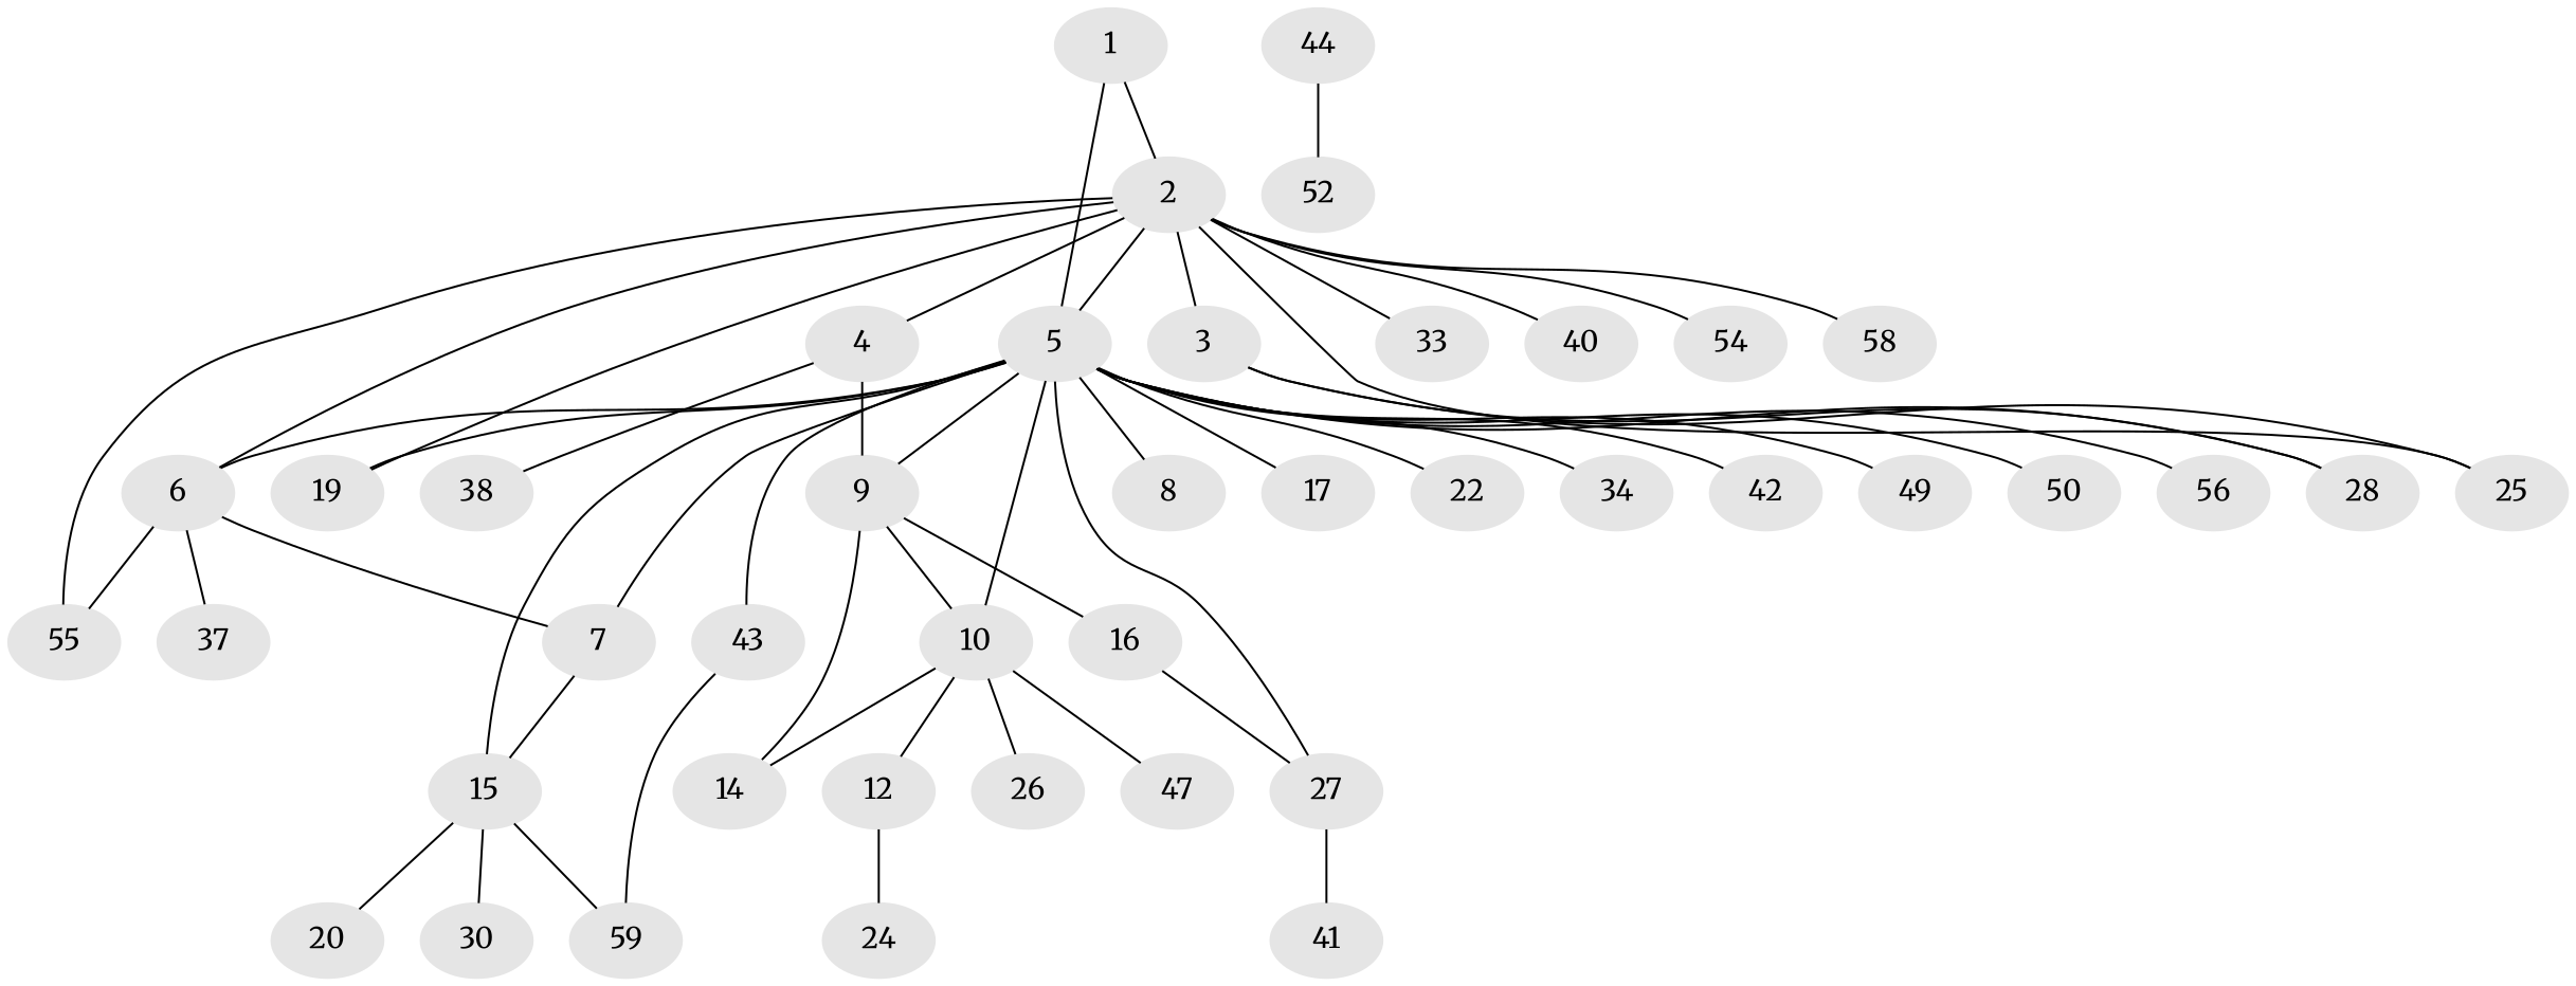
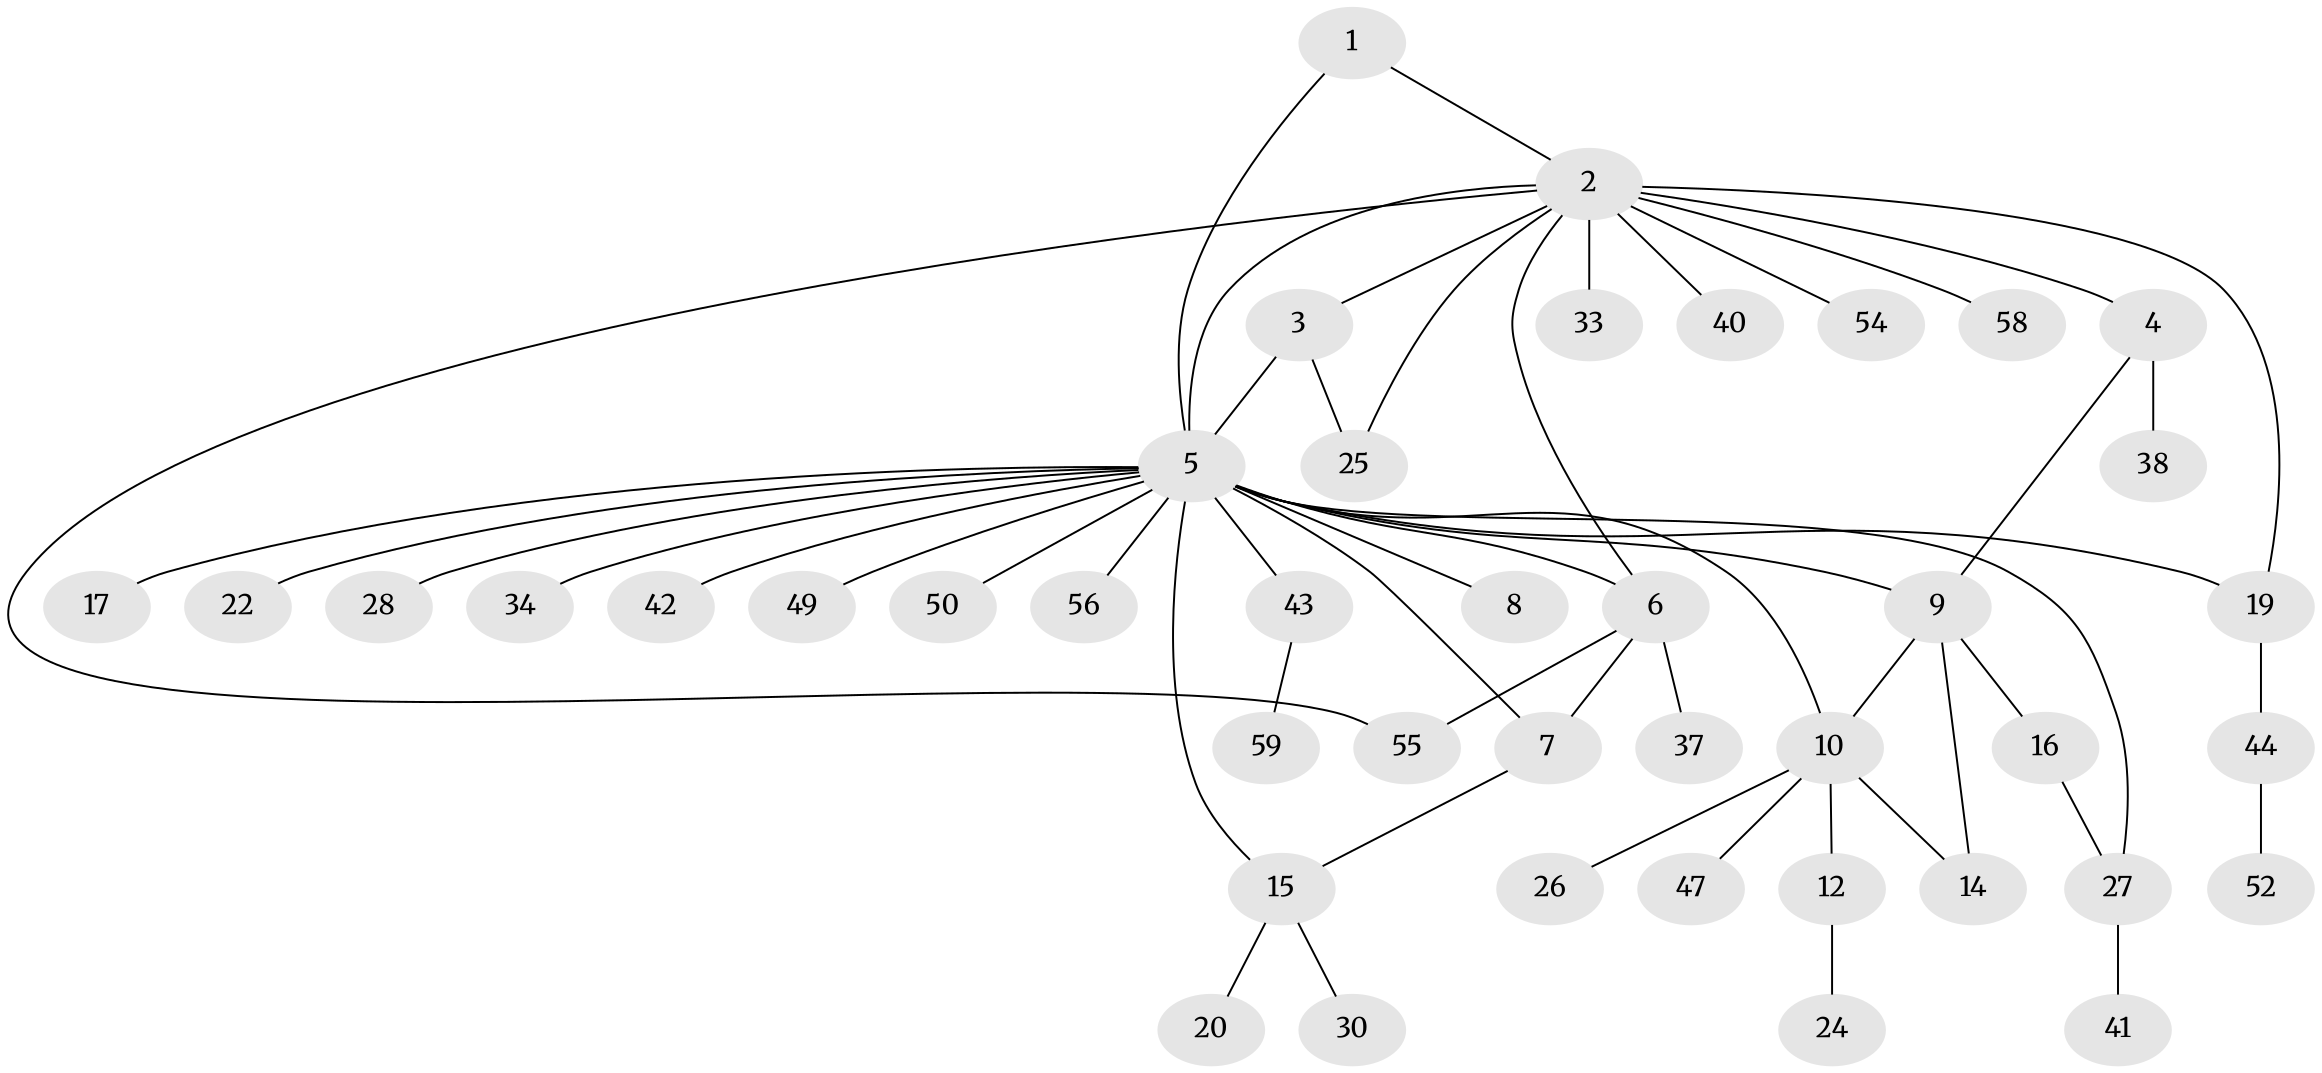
  graph {
    fontname=Merriweather
    node [color=gray90 fontname=Merriweather style=filled]
    edge [fontname=Merriweather]
    2 [super="+32"]
    5 [super="+35"]
    3
    4 [super="+11"]
    6 [super="+46"]
    19 [super="+21"]
    25
    33
    40
    54
    55
    58
    1
    9 [super="+13"]
    7 [super="+18"]
    8 [super="+48"]
    10 [super="+51"]
    15 [super="+53"]
    17 [super="+36"]
    22
    27 [super="+45"]
    28
    34
    42
    43
    49
    50
    56
    38
    37
    44
    14
    16
    12 [super="+23"]
    26 [super="+39"]
    47
    20
    30 [super="+31"]
    59
    41
    24
    52 [super="+57"]
    2 -- 5
    2 -- 3
    2 -- 4
    2 -- 6
    2 -- 19 [weight=2]
    2 -- 25
    2 -- 33
    2 -- 40
    2 -- 54
    2 -- 55
    2 -- 58
    5 -- 6
    5 -- 19
    5 -- 9
    5 -- 7
    5 -- 8
    5 -- 10
    5 -- 15
    5 -- 17
    5 -- 22
    5 -- 27
    5 -- 28
    5 -- 34
    5 -- 42
    5 -- 43
    5 -- 49
    5 -- 50
    5 -- 56
-   3 -- 28
+   3 -- 5
    3 -- 25
    4 -- 9
    4 -- 38
    6 -- 55
    6 -- 7
    6 -- 37
+   19 -- 44
    1 -- 2
    1 -- 5
    9 -- 10
    9 -- 14
    9 -- 16
    7 -- 15
    10 -- 14
    10 -- 12
    10 -- 26 [weight=2]
    10 -- 47
    15 -- 20
    15 -- 30
-   15 -- 59
    27 -- 41
    43 -- 59
    44 -- 52
    16 -- 27
    12 -- 24
  }
